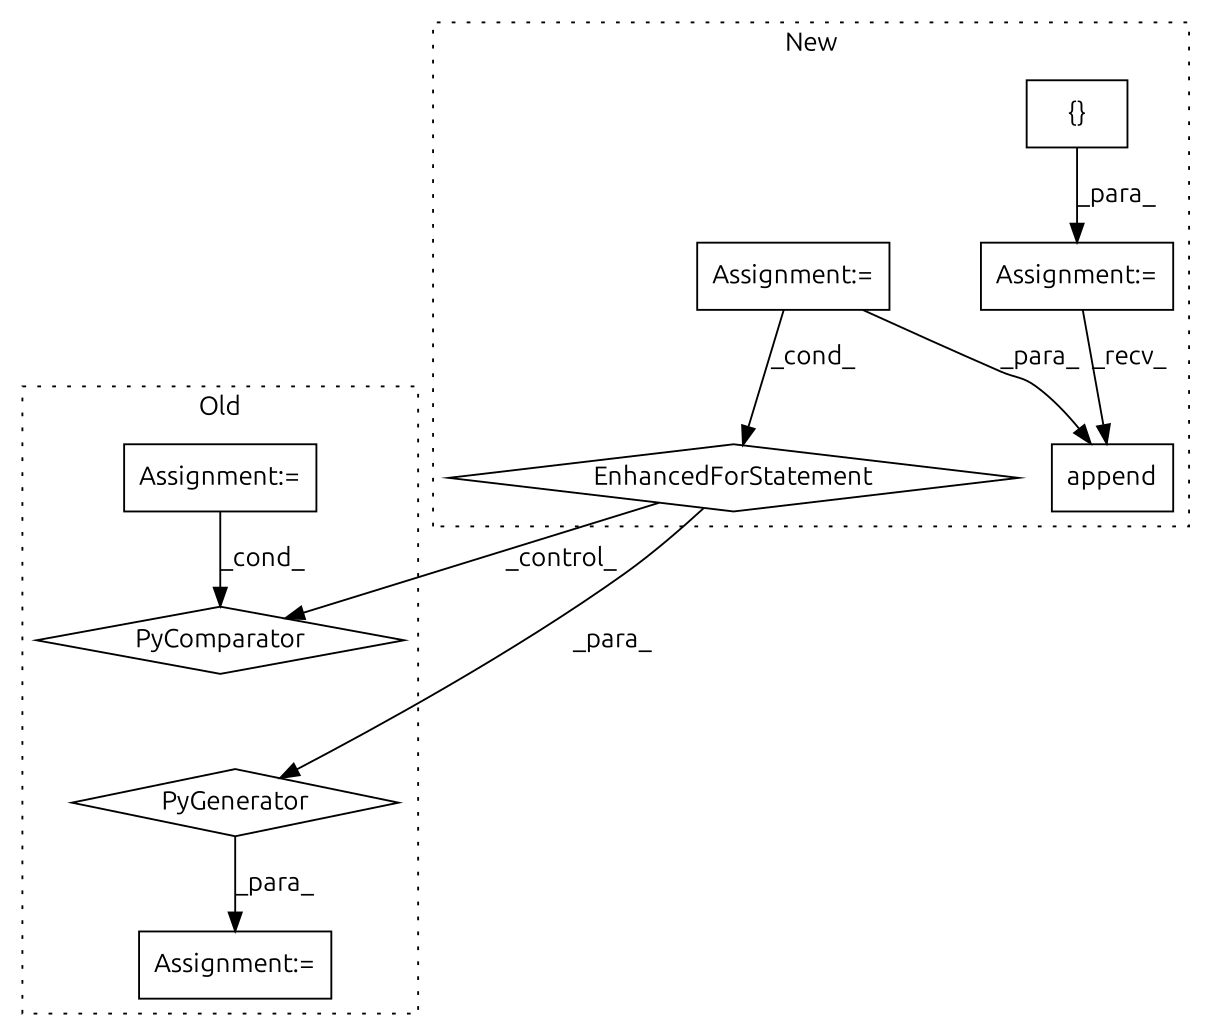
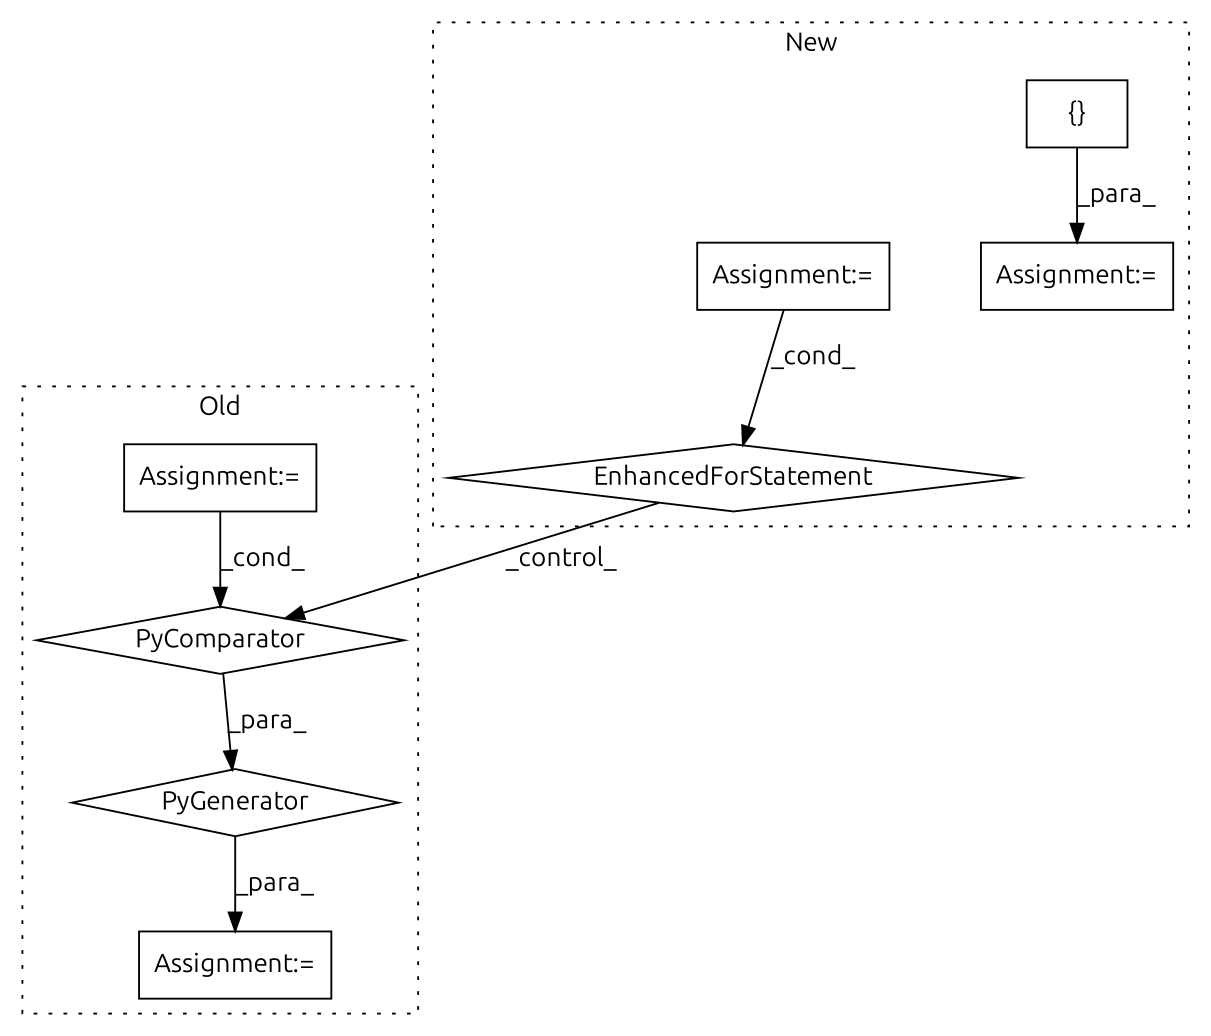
  digraph {
    fontname=Ubuntu
    node [a=7 fontname=Ubuntu l=29 s=557 shape=box]
    edge [fontname=Ubuntu]
    n1 [a=107 l=112 label=PyGenerator s=480 shape=diamond]
    n2 [a=113 label=PyComparator shape=diamond]
    n3 [label="Assignment:="]
    n4 [l=1 label="Assignment:=" s=463]
    n5 [a=4 l=2 label="{}" s=463]
    n6 [l=1 label="Assignment:=" s=453]
-   n7 [a=32 l="7,1" label=append s="970,982"]
    n8 [a=70 l="53,2" label=EnhancedForStatement s="471,563" shape=diamond]
    n9 [l="53,2" label="Assignment:=" s="471,563"]
    subgraph cluster_1 {
      label=Old
      style=dotted
      n1
      n2
      n3
      n4
    }
    subgraph cluster_2 {
      label=New
      style=dotted
      n5
      n6
-     n7
      n8
      n9
    }
    n1 -> n4 [label=_para_]
-   n8 -> n1 [label=_para_]
+   n2 -> n1 [label=_para_]
    n3 -> n2 [label=_cond_]
    n5 -> n6 [label=_para_]
-   n6 -> n7 [label=_recv_]
    n8 -> n2 [label=_control_]
-   n9 -> n7 [label=_para_]
    n9 -> n8 [label=_cond_]
  }
